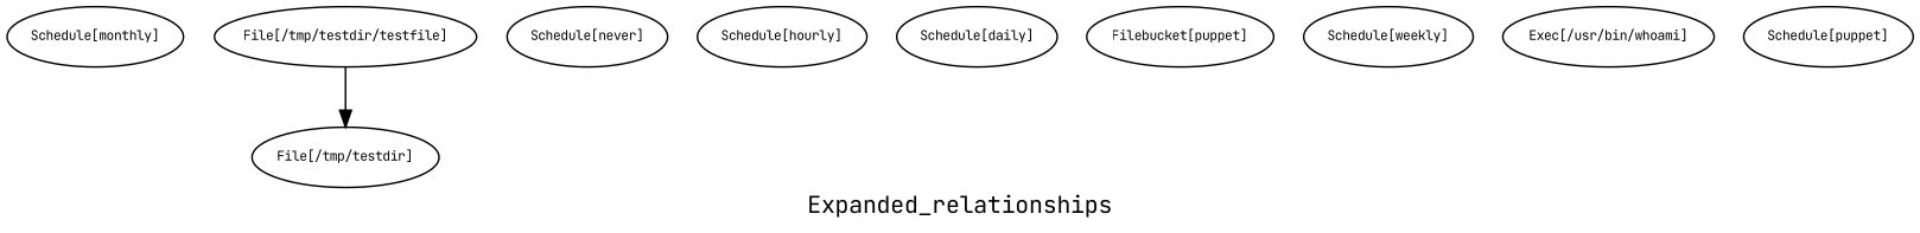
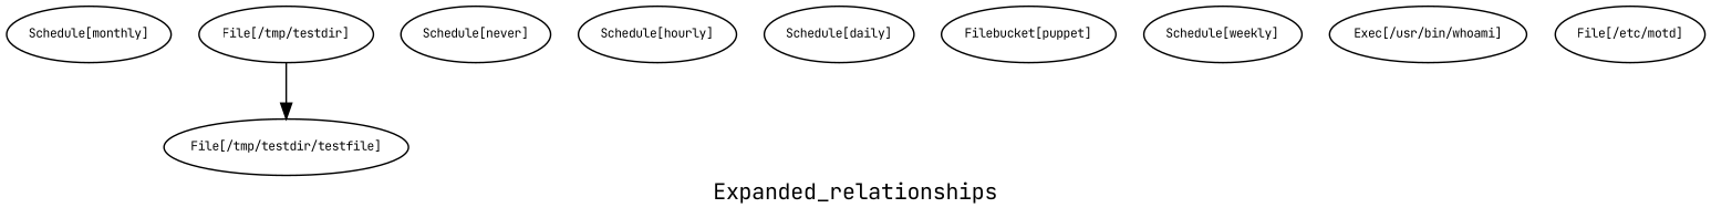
  digraph {
    label=Expanded_relationships
    fontname="JetBrains Mono"
    node [fontsize=8 fontname="JetBrains Mono"]
    n1 [label="Schedule[monthly]"]
    n2 [label="File[/tmp/testdir]"]
    n3 [label="File[/tmp/testdir/testfile]"]
    n4 [label="Schedule[never]"]
    n5 [label="Schedule[hourly]"]
    n6 [label="Schedule[daily]"]
    n7 [label="Filebucket[puppet]"]
    n8 [label="Schedule[weekly]"]
    n9 [label="Exec[/usr/bin/whoami]"]
-   n11 [label="Schedule[puppet]"]
-   n3 -> n2 [fontsize=8 fontname="JetBrains Mono"]
+   n10 [label="File[/etc/motd]"]
+   n2 -> n3 [fontsize=8 fontname="JetBrains Mono"]
  }
